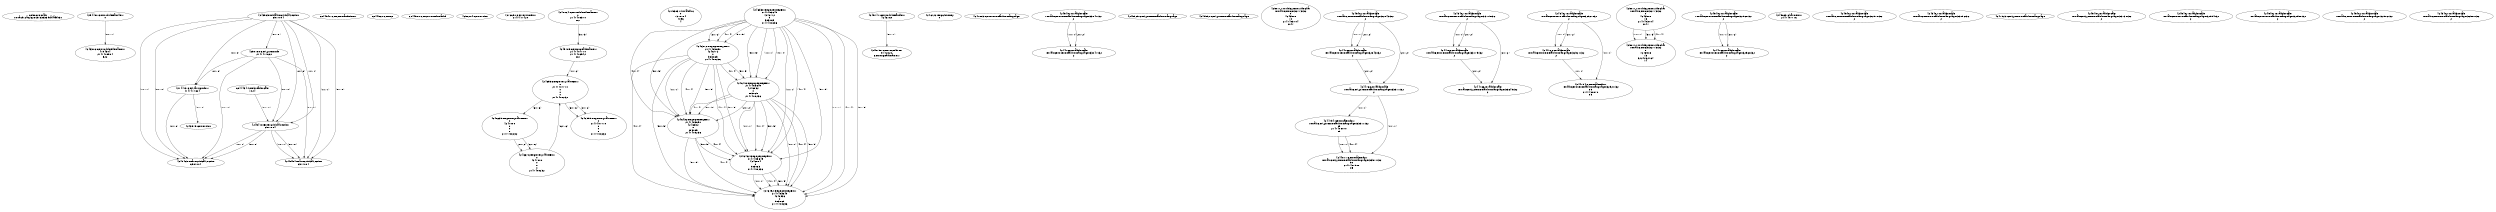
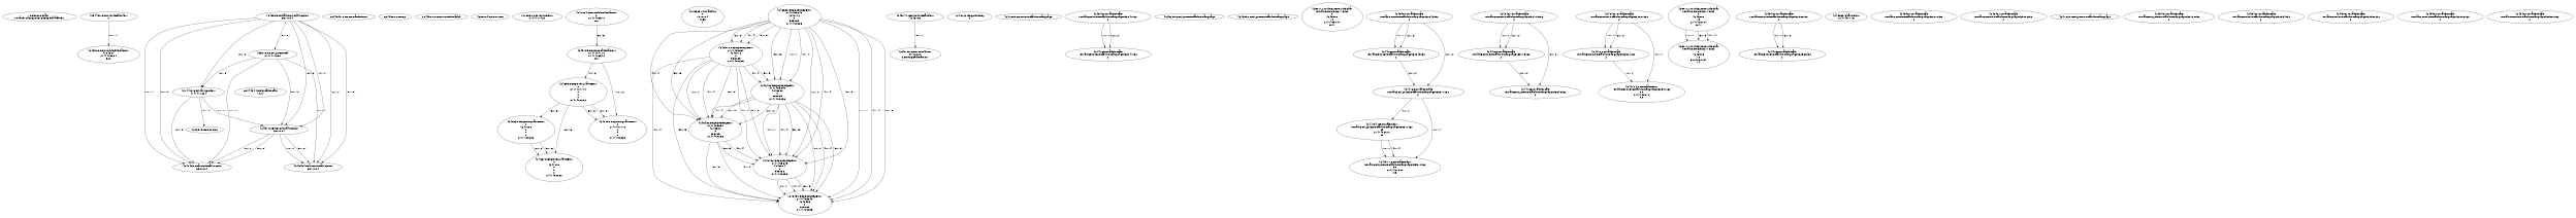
  digraph {
    n1 [label="6850628.main\n000acd72ac2628c8733533dca4afbb30"]
    n2 [label="4254480.GetModuleHandleW\n0"]
    n3 [label="4243306.GetModuleFileNameW\n4194304\n2147408904\n522"]
    n4 [label="6844434.SetThreadLocale\n1024"]
    n5 [label="4243965.InitializeCriticalSection\n6917004"]
    n6 [label="4250188.GetSystemInfo\n2147417660"]
    n7 [label="4214413.GetStartupInfoW\n2147417624"]
    n8 [label="4245418.EnterCriticalSection\n6917004"]
    n9 [label="4245469.LeaveCriticalSection\n6987004"]
    n10 [label="4245454.LeaveCriticalSection\n6917004"]
    n11 [label="4243979.GetVersion\n"]
    n12 [label="6844540.GetCommandLineW\n"]
    n13 [label="6844560.GetACP\n"]
    n14 [label="6844580.GetCurrentThreadId\n"]
    n15 [label="4250204.GetVersion\n"]
    n16 [label="4276690.GetVersionExW\n2147417420"]
    n17 [label="4248064.GetModuleFileNameW\n0\n2147408370\n261"]
    n18 [label="4245785.GetLongPathNameW\n2147407710\n2147406542\n261"]
    n19 [label="4246556.RegQueryValueExW\n0\n2147407710\n0\n0\n0\n2147408232"]
    n20 [label="4246599.RegQueryValueExW\n0\n2147407710\n0\n0\n0\n2147408232"]
    n21 [label="4215383.VirtualAlloc\n0\n1310704\n4096\n4"]
    n22 [label="4246338.RegOpenKeyExW\n2147483649\n4246772\n0\n983065\n2147408236"]
    n23 [label="4246372.RegOpenKeyExW\n2147483650\n4246772\n0\n983065\n2147408236"]
    n24 [label="4246402.RegOpenKeyExW\n2147483649\n4246832\n0\n983065\n2147408236"]
    n25 [label="4246432.RegOpenKeyExW\n2147483650\n4246832\n0\n983065\n2147408236"]
    n26 [label="4246462.RegOpenKeyExW\n2147483649\n4246884\n0\n983065\n2147408236"]
    n27 [label="4246492.RegOpenKeyExW\n2147483649\n4246936\n0\n983065\n2147408236"]
    n28 [label="4245741.GetModuleHandleW\n4246160"]
    n29 [label="4245758.GetProcAddress\n9441320\nGetLongPathNameW"]
    n30 [label="4246635.RegQueryValueExW\n0\n4247000\n0\n0\n0\n2147408232"]
    n31 [label="4246676.RegQueryValueExW\n0\n4247000\n0\n0\n0\n2147408232"]
    n32 [label="4246722.RegCloseKey\n0"]
    n33 [label="4247883.GetUserDefaultUILanguage\n"]
    n34 [label="4245487.IsValidLocale\nretval_GetUserDefaultUILanguage_33047_32\n2"]
    n35 [label="4244766.IsValidLocale\nretval_GetUserDefaultUILanguage_33047_32\n2"]
    n36 [label="4245525.GetSystemDefaultUILanguage\n"]
    n37 [label="4245552.GetSystemDefaultUILanguage\n"]
    n38 [label="4250171.MultiByteToWideChar\nretval_GetACP_32773_32\n0\n4243508\n10\n2147403704\n2047"]
    n39 [label="4245487.IsValidLocale\nretval_GetUserDefaultUILanguage_32843_32\n2"]
    n40 [label="4244766.IsValidLocale\nretval_GetUserDefaultUILanguage_32843_32\n2"]
    n41 [label="4244766.IsValidLocale\nretval_GetSystemDefaultUILanguage_33511_32\n2"]
    n42 [label="4244794.GetLocaleInfoW\nretval_GetSystemDefaultUILanguage_33511_32\n89\n2147408070\n85"]
    n43 [label="4244811.GetLocaleInfoW\nretval_GetSystemDefaultUILanguage_33511_32\n90\n2147407900\n85"]
    n44 [label="4245487.IsValidLocale\nretval_GetUserDefaultUILanguage_33179_32\n2"]
    n45 [label="4244766.IsValidLocale\nretval_GetUserDefaultUILanguage_33179_32\n2"]
    n46 [label="4244766.IsValidLocale\nretval_GetSystemDefaultUILanguage_33649_32\n2"]
    n47 [label="4245487.IsValidLocale\nretval_GetUserDefaultUILanguage_32921_32\n2"]
    n48 [label="4244766.IsValidLocale\nretval_GetUserDefaultUILanguage_32921_32\n2"]
    n49 [label="4244794.GetLocaleInfoW\nretval_GetUserDefaultUILanguage_32921_32\n89\n2147408070\n85"]
    n50 [label="4250171.MultiByteToWideChar\nretval_GetACP_32773_32\n0\n4243908\n13\n2147403704\n2047"]
    n51 [label="4250171.MultiByteToWideChar\nretval_GetACP_32773_32\n0\n4243908\n13\n3224282764\n14"]
    n52 [label="4245487.IsValidLocale\nretval_GetUserDefaultUILanguage_32968_32\n2"]
    n53 [label="4244766.IsValidLocale\nretval_GetUserDefaultUILanguage_32968_32\n2"]
    n54 [label="4245683.CharNextW\n2147407716"]
    n55 [label="4245487.IsValidLocale\nretval_GetUserDefaultUILanguage_32918_32\n2"]
    n56 [label="4245487.IsValidLocale\nretval_GetUserDefaultUILanguage_33056_32\n2"]
    n57 [label="4247923.GetSystemDefaultUILanguage\n"]
    n58 [label="4245487.IsValidLocale\nretval_GetSystemDefaultUILanguage_33130_32\n2"]
    n59 [label="4245487.IsValidLocale\nretval_GetUserDefaultUILanguage_32994_32\n2"]
    n60 [label="4245487.IsValidLocale\nretval_GetUserDefaultUILanguage_32990_32\n2"]
    n61 [label="4245487.IsValidLocale\nretval_GetUserDefaultUILanguage_32902_32\n2"]
    n62 [label="4245487.IsValidLocale\nretval_GetUserDefaultUILanguage_32987_32\n2"]
    n2 -> n3 [label="(0-->1)"]
    n5 -> n6 [label="(0-->0)"]
    n5 -> n7 [label="(0-->0)"]
    n5 -> n8 [label="(1-->1)"]
    n5 -> n8 [label="(0-->0)"]
    n5 -> n9 [label="(1-->1)"]
    n5 -> n9 [label="(0-->0)"]
    n5 -> n10 [label="(1-->1)"]
    n5 -> n10 [label="(0-->0)"]
    n6 -> n7 [label="(0-->0)"]
    n6 -> n8 [label="(0-->0)"]
    n6 -> n9 [label="(0-->0)"]
    n6 -> n10 [label="(0-->0)"]
-   n4 -> n8 [label="(0-->0)"]
+   n7 -> n8 [label="(0-->0)"]
    n7 -> n9 [label="(0-->0)"]
    n7 -> n11 [label="(0-->0)"]
    n8 -> n9 [label="(1-->1)"]
    n8 -> n9 [label="(0-->0)"]
    n8 -> n10 [label="(1-->1)"]
    n8 -> n10 [label="(0-->0)"]
    n17 -> n18 [label="(3-->3)"]
    n18 -> n19 [label="(1-->2)"]
+   n18 -> n20 [label="(1-->2)"]
    n19 -> n20 [label="(2-->2)"]
    n19 -> n20 [label="(6-->6)"]
    n19 -> n30 [label="(6-->6)"]
-   n31 -> n19 [label="(6-->6)"]
+   n19 -> n31 [label="(6-->6)"]
    n22 -> n23 [label="(2-->2)"]
    n22 -> n23 [label="(4-->4)"]
    n22 -> n23 [label="(5-->5)"]
    n22 -> n24 [label="(1-->1)"]
    n22 -> n24 [label="(4-->4)"]
    n22 -> n24 [label="(5-->5)"]
    n22 -> n25 [label="(4-->4)"]
    n22 -> n25 [label="(5-->5)"]
    n22 -> n26 [label="(1-->1)"]
    n22 -> n26 [label="(4-->4)"]
    n22 -> n26 [label="(5-->5)"]
    n22 -> n27 [label="(1-->1)"]
    n22 -> n27 [label="(4-->4)"]
    n22 -> n27 [label="(5-->5)"]
    n23 -> n24 [label="(4-->4)"]
    n23 -> n24 [label="(5-->5)"]
    n23 -> n25 [label="(1-->1)"]
    n23 -> n25 [label="(4-->4)"]
    n23 -> n25 [label="(5-->5)"]
    n23 -> n26 [label="(4-->4)"]
    n23 -> n26 [label="(5-->5)"]
    n23 -> n27 [label="(4-->4)"]
    n23 -> n27 [label="(5-->5)"]
    n24 -> n25 [label="(2-->2)"]
    n24 -> n25 [label="(4-->4)"]
    n24 -> n25 [label="(5-->5)"]
    n24 -> n26 [label="(1-->1)"]
    n24 -> n26 [label="(4-->4)"]
    n24 -> n26 [label="(5-->5)"]
    n24 -> n27 [label="(1-->1)"]
    n24 -> n27 [label="(4-->4)"]
    n24 -> n27 [label="(5-->5)"]
    n25 -> n26 [label="(4-->4)"]
    n25 -> n26 [label="(5-->5)"]
    n25 -> n27 [label="(4-->4)"]
    n25 -> n27 [label="(5-->5)"]
    n26 -> n27 [label="(1-->1)"]
    n26 -> n27 [label="(4-->4)"]
    n26 -> n27 [label="(5-->5)"]
    n28 -> n29 [label="(0-->1)"]
    n30 -> n31 [label="(2-->2)"]
    n30 -> n31 [label="(6-->6)"]
    n34 -> n35 [label="(1-->1)"]
    n34 -> n35 [label="(2-->2)"]
    n39 -> n40 [label="(1-->1)"]
    n39 -> n40 [label="(2-->2)"]
    n39 -> n41 [label="(2-->2)"]
    n40 -> n41 [label="(2-->2)"]
    n41 -> n42 [label="(1-->1)"]
    n41 -> n43 [label="(1-->1)"]
    n42 -> n43 [label="(1-->1)"]
    n42 -> n43 [label="(4-->4)"]
    n44 -> n45 [label="(1-->1)"]
    n44 -> n45 [label="(2-->2)"]
    n44 -> n46 [label="(2-->2)"]
    n45 -> n46 [label="(2-->2)"]
    n47 -> n48 [label="(1-->1)"]
    n47 -> n48 [label="(2-->2)"]
    n47 -> n49 [label="(1-->1)"]
    n48 -> n49 [label="(1-->1)"]
    n50 -> n51 [label="(1-->1)"]
    n50 -> n51 [label="(3-->3)"]
    n50 -> n51 [label="(4-->4)"]
    n52 -> n53 [label="(1-->1)"]
    n52 -> n53 [label="(2-->2)"]
  }
